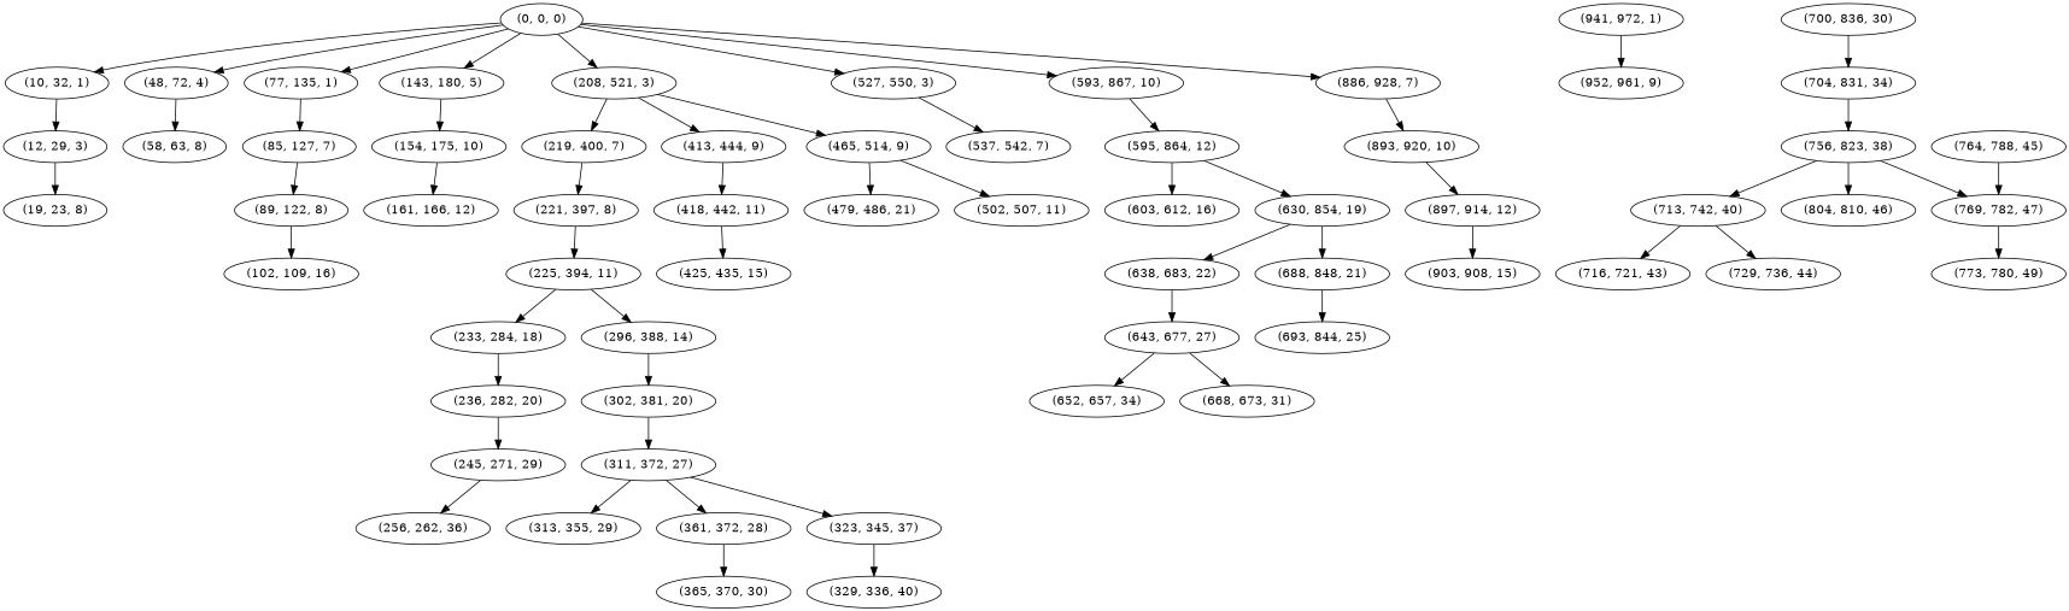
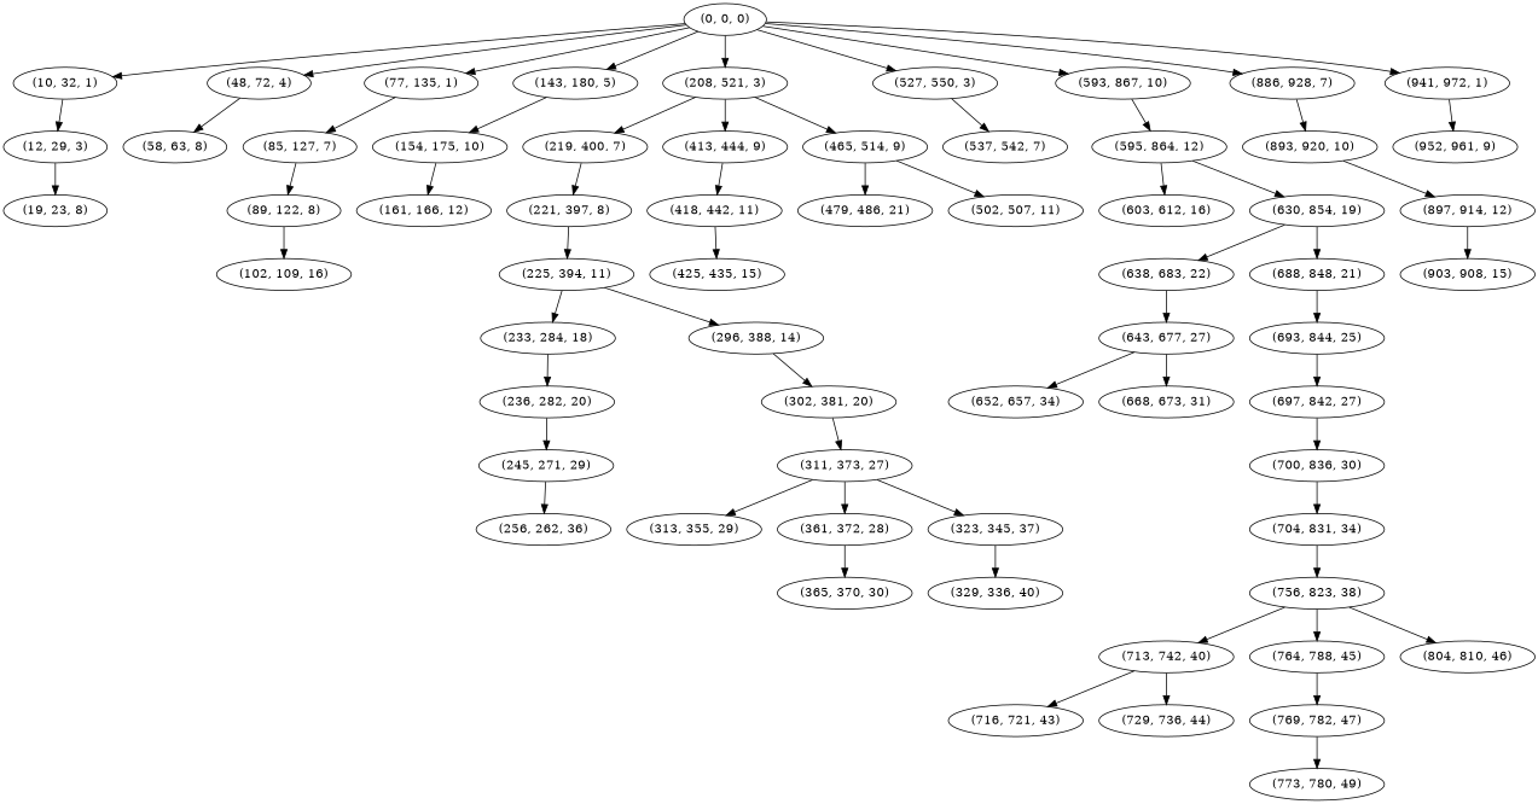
  digraph {
    "(0, 0, 0)"
    "(10, 32, 1)"
    "(48, 72, 4)"
    "(77, 135, 1)"
    "(143, 180, 5)"
    "(208, 521, 3)"
    "(527, 550, 3)"
    "(593, 867, 10)"
    "(886, 928, 7)"
    "(941, 972, 1)"
    "(12, 29, 3)"
    "(58, 63, 8)"
    "(85, 127, 7)"
    "(154, 175, 10)"
    "(219, 400, 7)"
    "(413, 444, 9)"
    "(465, 514, 9)"
    "(537, 542, 7)"
    "(595, 864, 12)"
    "(893, 920, 10)"
    "(952, 961, 9)"
    "(19, 23, 8)"
    "(89, 122, 8)"
    "(102, 109, 16)"
    "(161, 166, 12)"
    "(221, 397, 8)"
    "(418, 442, 11)"
    "(479, 486, 21)"
    "(502, 507, 11)"
    "(225, 394, 11)"
    "(233, 284, 18)"
    "(296, 388, 14)"
    "(236, 282, 20)"
    "(302, 381, 20)"
    "(245, 271, 29)"
    "(256, 262, 36)"
-   "(311, 373, 27)" [label="(311, 372, 27)"]
+   "(311, 373, 27)"
    "(313, 355, 29)"
    "(361, 372, 28)"
    "(323, 345, 37)"
    "(365, 370, 30)"
    "(329, 336, 40)"
    "(425, 435, 15)"
    "(603, 612, 16)"
    "(630, 854, 19)"
    "(638, 683, 22)"
    "(688, 848, 21)"
    "(643, 677, 27)"
    "(693, 844, 25)"
    "(652, 657, 34)"
    "(668, 673, 31)"
+   "(697, 842, 27)"
    "(700, 836, 30)"
    "(704, 831, 34)"
    "(756, 823, 38)"
    "(713, 742, 40)"
    "(716, 721, 43)"
    "(729, 736, 44)"
    "(764, 788, 45)"
    "(804, 810, 46)"
    "(769, 782, 47)"
    "(773, 780, 49)"
    "(897, 914, 12)"
    "(903, 908, 15)"
    "(0, 0, 0)" -> "(10, 32, 1)"
    "(0, 0, 0)" -> "(48, 72, 4)"
    "(0, 0, 0)" -> "(77, 135, 1)"
    "(0, 0, 0)" -> "(143, 180, 5)"
    "(0, 0, 0)" -> "(208, 521, 3)"
    "(0, 0, 0)" -> "(527, 550, 3)"
    "(0, 0, 0)" -> "(593, 867, 10)"
    "(0, 0, 0)" -> "(886, 928, 7)"
+   "(0, 0, 0)" -> "(941, 972, 1)"
    "(10, 32, 1)" -> "(12, 29, 3)"
    "(48, 72, 4)" -> "(58, 63, 8)"
    "(77, 135, 1)" -> "(85, 127, 7)"
    "(143, 180, 5)" -> "(154, 175, 10)"
    "(208, 521, 3)" -> "(219, 400, 7)"
    "(208, 521, 3)" -> "(413, 444, 9)"
    "(208, 521, 3)" -> "(465, 514, 9)"
    "(527, 550, 3)" -> "(537, 542, 7)"
    "(593, 867, 10)" -> "(595, 864, 12)"
    "(886, 928, 7)" -> "(893, 920, 10)"
    "(941, 972, 1)" -> "(952, 961, 9)"
    "(12, 29, 3)" -> "(19, 23, 8)"
    "(85, 127, 7)" -> "(89, 122, 8)"
    "(154, 175, 10)" -> "(161, 166, 12)"
    "(219, 400, 7)" -> "(221, 397, 8)"
    "(413, 444, 9)" -> "(418, 442, 11)"
    "(465, 514, 9)" -> "(479, 486, 21)"
    "(465, 514, 9)" -> "(502, 507, 11)"
    "(595, 864, 12)" -> "(603, 612, 16)"
    "(595, 864, 12)" -> "(630, 854, 19)"
    "(893, 920, 10)" -> "(897, 914, 12)"
    "(89, 122, 8)" -> "(102, 109, 16)"
    "(221, 397, 8)" -> "(225, 394, 11)"
    "(418, 442, 11)" -> "(425, 435, 15)"
    "(225, 394, 11)" -> "(233, 284, 18)"
    "(225, 394, 11)" -> "(296, 388, 14)"
    "(233, 284, 18)" -> "(236, 282, 20)"
    "(296, 388, 14)" -> "(302, 381, 20)"
    "(236, 282, 20)" -> "(245, 271, 29)"
    "(302, 381, 20)" -> "(311, 373, 27)"
    "(245, 271, 29)" -> "(256, 262, 36)"
    "(311, 373, 27)" -> "(313, 355, 29)"
    "(311, 373, 27)" -> "(361, 372, 28)"
    "(311, 373, 27)" -> "(323, 345, 37)"
    "(361, 372, 28)" -> "(365, 370, 30)"
    "(323, 345, 37)" -> "(329, 336, 40)"
    "(630, 854, 19)" -> "(638, 683, 22)"
    "(630, 854, 19)" -> "(688, 848, 21)"
    "(638, 683, 22)" -> "(643, 677, 27)"
    "(688, 848, 21)" -> "(693, 844, 25)"
    "(643, 677, 27)" -> "(652, 657, 34)"
    "(643, 677, 27)" -> "(668, 673, 31)"
+   "(693, 844, 25)" -> "(697, 842, 27)"
+   "(697, 842, 27)" -> "(700, 836, 30)"
    "(700, 836, 30)" -> "(704, 831, 34)"
    "(704, 831, 34)" -> "(756, 823, 38)"
    "(756, 823, 38)" -> "(713, 742, 40)"
-   "(756, 823, 38)" -> "(769, 782, 47)"
+   "(756, 823, 38)" -> "(764, 788, 45)"
    "(756, 823, 38)" -> "(804, 810, 46)"
    "(713, 742, 40)" -> "(716, 721, 43)"
    "(713, 742, 40)" -> "(729, 736, 44)"
    "(764, 788, 45)" -> "(769, 782, 47)"
    "(769, 782, 47)" -> "(773, 780, 49)"
    "(897, 914, 12)" -> "(903, 908, 15)"
  }
